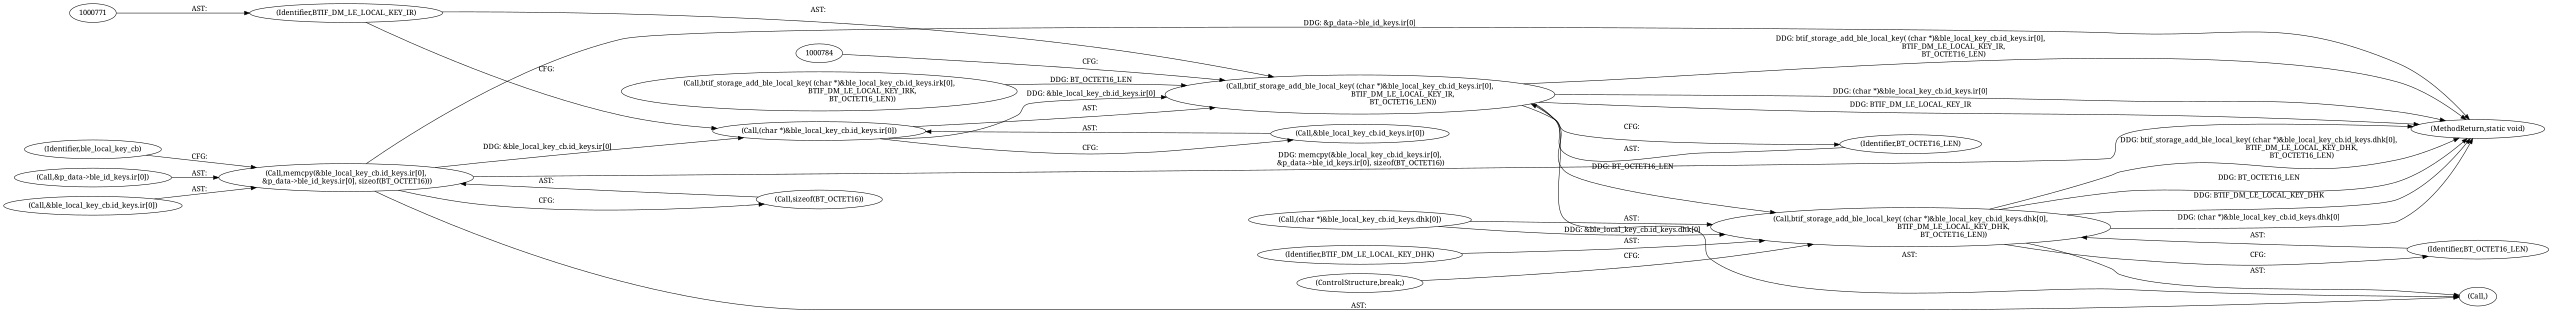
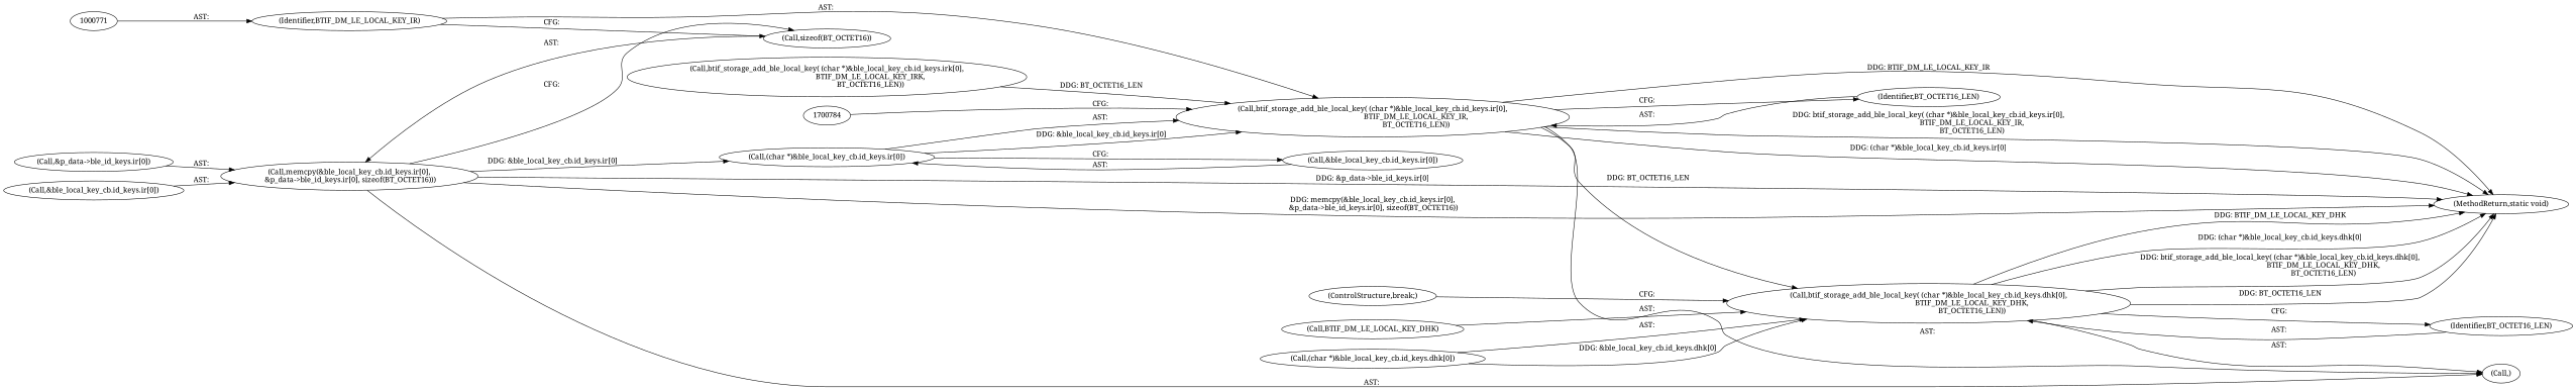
  digraph {
    fontname="Noto Serif"
    rankdir=LR
    node [fontname="Noto Serif"]
    edge [fontname="Noto Serif"]
    n1 [label="(Call,(char *)&ble_local_key_cb.id_keys.ir[0])"]
    n2 [label="(Call,btif_storage_add_ble_local_key( (char *)&ble_local_key_cb.id_keys.ir[0],\n                                            BTIF_DM_LE_LOCAL_KEY_IR,\n                                            BT_OCTET16_LEN))"]
    n3 [label="(Call,&ble_local_key_cb.id_keys.ir[0])"]
    n4 [label="(MethodReturn,static void)"]
    n5 [label="(Call,)"]
    n6 [label="(Call,btif_storage_add_ble_local_key( (char *)&ble_local_key_cb.id_keys.dhk[0],\n                                            BTIF_DM_LE_LOCAL_KEY_DHK,\n                                            BT_OCTET16_LEN))"]
    n7 [label="(Identifier,BT_OCTET16_LEN)"]
    n8 [label="(Call,memcpy(&ble_local_key_cb.id_keys.ir[0],\n &p_data->ble_id_keys.ir[0], sizeof(BT_OCTET16)))"]
    n9 [label="(Call,sizeof(BT_OCTET16))"]
    n10 [label="(Identifier,BT_OCTET16_LEN)"]
    n11 [label="(Identifier,BTIF_DM_LE_LOCAL_KEY_IR)"]
-   n12 [label="(Identifier,BTIF_DM_LE_LOCAL_KEY_DHK)"]
-   n13 [label="(Identifier,ble_local_key_cb)"]
+   n12 [label="(Call,BTIF_DM_LE_LOCAL_KEY_DHK)"]
    n14 [label="(Call,btif_storage_add_ble_local_key( (char *)&ble_local_key_cb.id_keys.irk[0],\n                                            BTIF_DM_LE_LOCAL_KEY_IRK,\n                                            BT_OCTET16_LEN))"]
    n15 [label="(Call,&p_data->ble_id_keys.ir[0])"]
    n16 [label="(Call,(char *)&ble_local_key_cb.id_keys.dhk[0])"]
    n17 [label="(ControlStructure,break;)"]
    n18 [label="(Call,&ble_local_key_cb.id_keys.ir[0])"]
    1000771
-   1000784
+   1000784 [label=1700784]
    n1 -> n2 [label="AST: "]
    n1 -> n2 [label="DDG: &ble_local_key_cb.id_keys.ir[0]"]
    n1 -> n3 [label="CFG: "]
    n2 -> n4 [label="DDG: BTIF_DM_LE_LOCAL_KEY_IR"]
    n2 -> n4 [label="DDG: btif_storage_add_ble_local_key( (char *)&ble_local_key_cb.id_keys.ir[0],\n                                            BTIF_DM_LE_LOCAL_KEY_IR,\n                                            BT_OCTET16_LEN)"]
    n2 -> n4 [label="DDG: (char *)&ble_local_key_cb.id_keys.ir[0]"]
    n2 -> n5 [label="AST: "]
    n2 -> n6 [label="DDG: BT_OCTET16_LEN"]
    n2 -> n7 [label="CFG: "]
    n3 -> n1 [label="AST: "]
    n6 -> n4 [label="DDG: BTIF_DM_LE_LOCAL_KEY_DHK"]
    n6 -> n4 [label="DDG: (char *)&ble_local_key_cb.id_keys.dhk[0]"]
    n6 -> n4 [label="DDG: btif_storage_add_ble_local_key( (char *)&ble_local_key_cb.id_keys.dhk[0],\n                                            BTIF_DM_LE_LOCAL_KEY_DHK,\n                                            BT_OCTET16_LEN)"]
    n6 -> n4 [label="DDG: BT_OCTET16_LEN"]
    n6 -> n5 [label="AST: "]
    n6 -> n10 [label="CFG: "]
    n7 -> n2 [label="AST: "]
    n8 -> n1 [label="DDG: &ble_local_key_cb.id_keys.ir[0]"]
    n8 -> n4 [label="DDG: &p_data->ble_id_keys.ir[0]"]
    n8 -> n4 [label="DDG: memcpy(&ble_local_key_cb.id_keys.ir[0],\n &p_data->ble_id_keys.ir[0], sizeof(BT_OCTET16))"]
    n8 -> n5 [label="AST: "]
    n8 -> n9 [label="CFG: "]
    n9 -> n8 [label="AST: "]
    n10 -> n6 [label="AST: "]
-   n11 -> n1 [label="CFG: "]
+   n11 -> n9 [label="CFG: "]
    n11 -> n2 [label="AST: "]
    n12 -> n6 [label="AST: "]
-   n13 -> n8 [label="CFG: "]
    n14 -> n2 [label="DDG: BT_OCTET16_LEN"]
    n15 -> n8 [label="AST: "]
    n16 -> n6 [label="AST: "]
    n16 -> n6 [label="DDG: &ble_local_key_cb.id_keys.dhk[0]"]
    n17 -> n6 [label="CFG: "]
    n18 -> n8 [label="AST: "]
    1000771 -> n11 [label="AST: "]
    1000784 -> n2 [label="CFG: "]
  }
